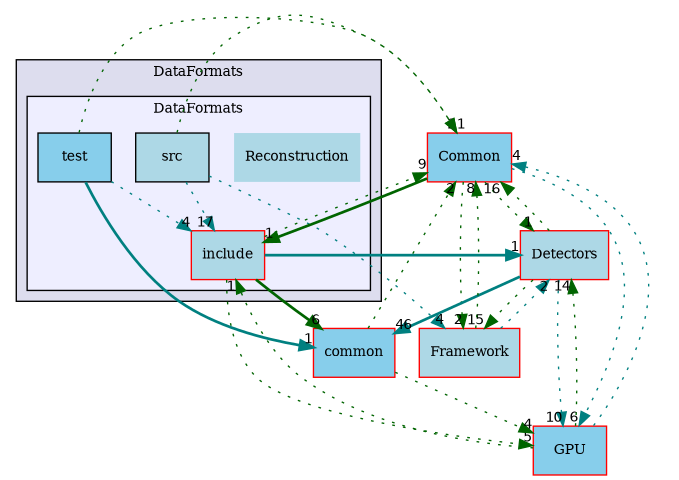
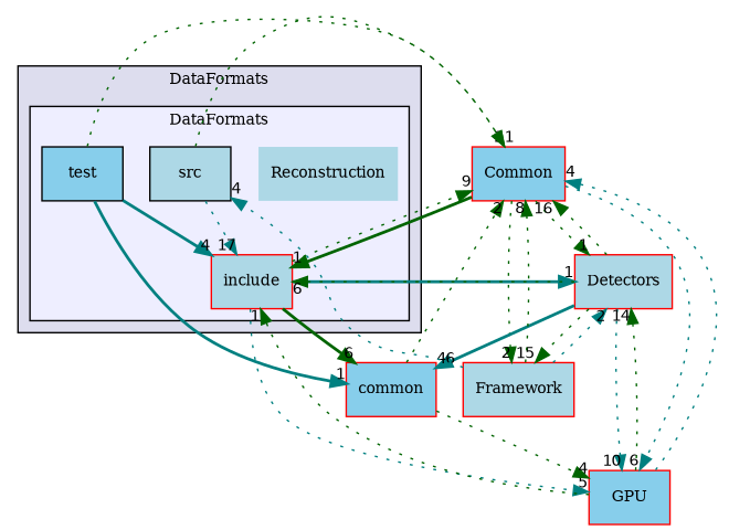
  digraph {
    compound=true
    fontname="DejaVu Serif"
    node [fontname="DejaVu Serif" fontsize=10 shape=box style=filled fillcolor=lightblue color=red]
    edge [headlabel=1 labeldistance=1.5 labelfontname=Helvetica labelfontsize=10 color=darkgreen style=dotted fontname="DejaVu Serif"]
    n1 [label=Reconstruction shape=plaintext color=""]
    n2 [label=include]
    n3 [color=black label=src]
    n4 [color=black fillcolor=skyblue label=test]
    n5 [label=Common fillcolor=skyblue]
    n6 [label=Detectors]
    n7 [label=common fillcolor=skyblue]
    n8 [label=GPU fillcolor=skyblue]
    n9 [label=Framework]
    subgraph cluster_1 {
      bgcolor="#ddddee"
      fontsize=10
      label=DataFormats
      pencolor=black
      subgraph cluster_2 {
        bgcolor="#eeeeff"
        fontsize=10
        pencolor=black
        n1
        n2
        n3
        n4
      }
    }
    n2 -> n5 [headlabel=9]
    n2 -> n6 [color=teal style=bold]
    n2 -> n7 [headlabel=6 style=bold]
-   n2 -> n8 [headlabel=5]
+   n2 -> n8 [headlabel=5 color=teal]
    n3 -> n2 [headlabel=17 color=teal]
    n3 -> n5 [headlabel=2]
-   n3 -> n9 [headlabel=4 color=teal]
-   n4 -> n2 [headlabel=4 color=teal]
+   n9 -> n3 [headlabel=4 color=teal]
+   n4 -> n2 [headlabel=4 color=teal style=bold]
    n4 -> n5
    n4 -> n7 [color=teal style=bold]
    n5 -> n2 [style=bold]
    n5 -> n6
    n5 -> n8 [headlabel=6 color=teal]
    n5 -> n9 [headlabel=2]
+   n6 -> n2 [headlabel=6]
    n6 -> n5 [headlabel=16]
    n6 -> n7 [headlabel=46 color=teal style=bold]
    n6 -> n8 [headlabel=10 color=teal]
    n6 -> n9 [headlabel=15]
    n7 -> n5 [headlabel=2]
    n7 -> n8 [headlabel=4]
    n8 -> n2
    n8 -> n5 [headlabel=4 color=teal]
    n8 -> n6 [headlabel=14]
    n9 -> n5 [headlabel=8]
    n9 -> n6 [headlabel=2 color=teal]
  }
